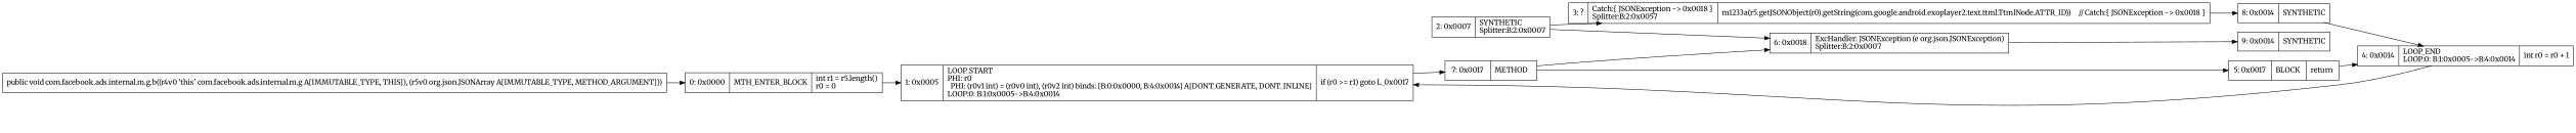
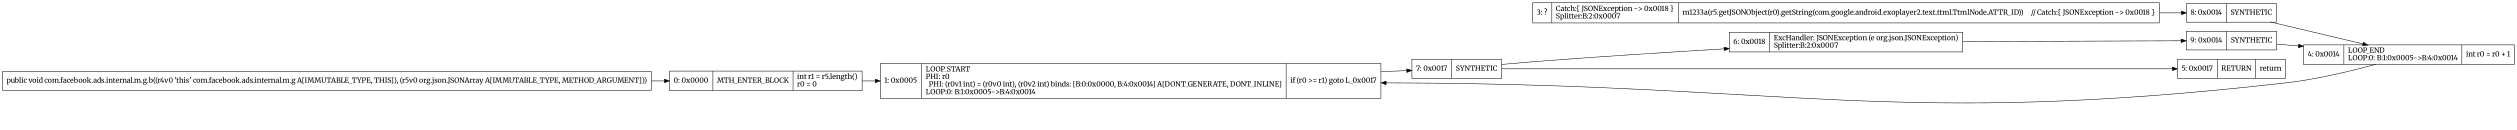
  digraph {
    fontname=Merriweather
    rankdir=LR
    node [fontname=Merriweather shape=record]
    edge [fontname=Merriweather]
    n1 [label="{0\:\ 0x0000|MTH_ENTER_BLOCK\l|int r1 = r5.length()\lr0 = 0\l}"]
    n2 [label="{1\:\ 0x0005|LOOP_START\lPHI: r0 \l  PHI: (r0v1 int) = (r0v0 int), (r0v2 int) binds: [B:0:0x0000, B:4:0x0014] A[DONT_GENERATE, DONT_INLINE]\lLOOP:0: B:1:0x0005\-\>B:4:0x0014\l|if (r0 \>= r1) goto L_0x0017\l}"]
-   n3 [label="{7\:\ 0x0017|METHOD\l}"]
-   n4 [label="{2\:\ 0x0007|SYNTHETIC\lSplitter:B:2:0x0007\l}"]
-   n5 [label="{3\:\ ?|Catch:\{ JSONException \-\> 0x0018 \}\lSplitter:B:2:0x0057\l|m1233a(r5.getJSONObject(r0).getString(com.google.android.exoplayer2.text.ttml.TtmlNode.ATTR_ID))     \/\/ Catch:\{ JSONException \-\> 0x0018 \}\l}"]
+   n3 [label="{7\:\ 0x0017|SYNTHETIC\l}"]
+   n5 [label="{3\:\ ?|Catch:\{ JSONException \-\> 0x0018 \}\lSplitter:B:2:0x0007\l|m1233a(r5.getJSONObject(r0).getString(com.google.android.exoplayer2.text.ttml.TtmlNode.ATTR_ID))     \/\/ Catch:\{ JSONException \-\> 0x0018 \}\l}"]
    n6 [label="{6\:\ 0x0018|ExcHandler: JSONException (e org.json.JSONException)\lSplitter:B:2:0x0007\l}"]
-   n7 [label="{5\:\ 0x0017|BLOCK\l|return\l}"]
+   n7 [label="{5\:\ 0x0017|RETURN\l|return\l}"]
    n8 [label="{8\:\ 0x0014|SYNTHETIC\l}"]
    n9 [label="{9\:\ 0x0014|SYNTHETIC\l}"]
    n10 [label="{4\:\ 0x0014|LOOP_END\lLOOP:0: B:1:0x0005\-\>B:4:0x0014\l|int r0 = r0 + 1\l}"]
    n11 [label="{public void com.facebook.ads.internal.m.g.b((r4v0 'this' com.facebook.ads.internal.m.g A[IMMUTABLE_TYPE, THIS]), (r5v0 org.json.JSONArray A[IMMUTABLE_TYPE, METHOD_ARGUMENT])) }"]
    n1 -> n2
    n2 -> n3
    n3 -> n6
    n3 -> n7
-   n4 -> n5
-   n4 -> n6
    n5 -> n8
    n6 -> n9
    n8 -> n10
-   n7 -> n10
+   n9 -> n10
    n10 -> n2
    n11 -> n1
  }
